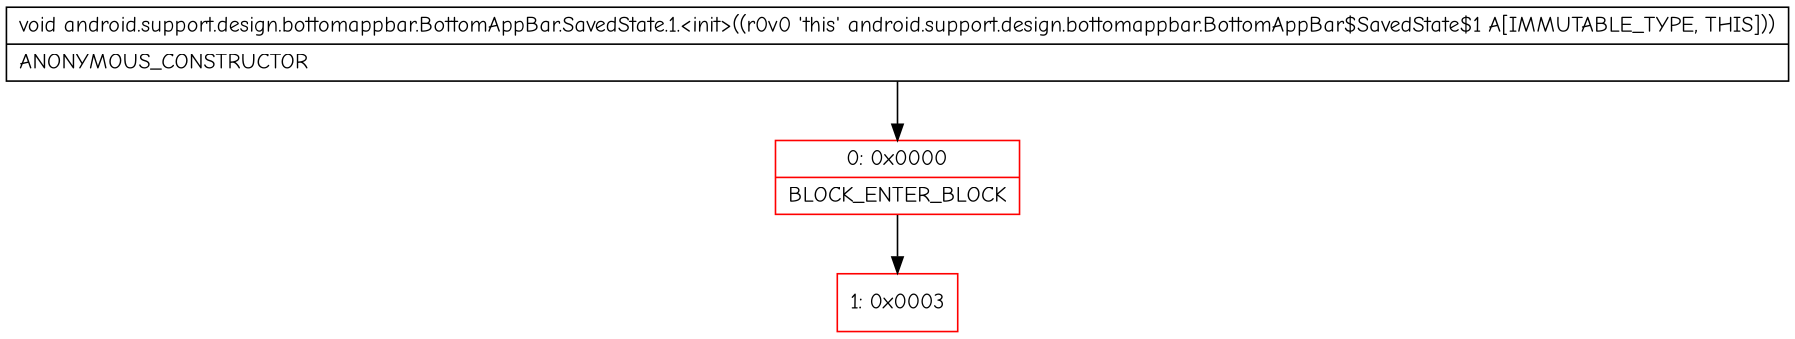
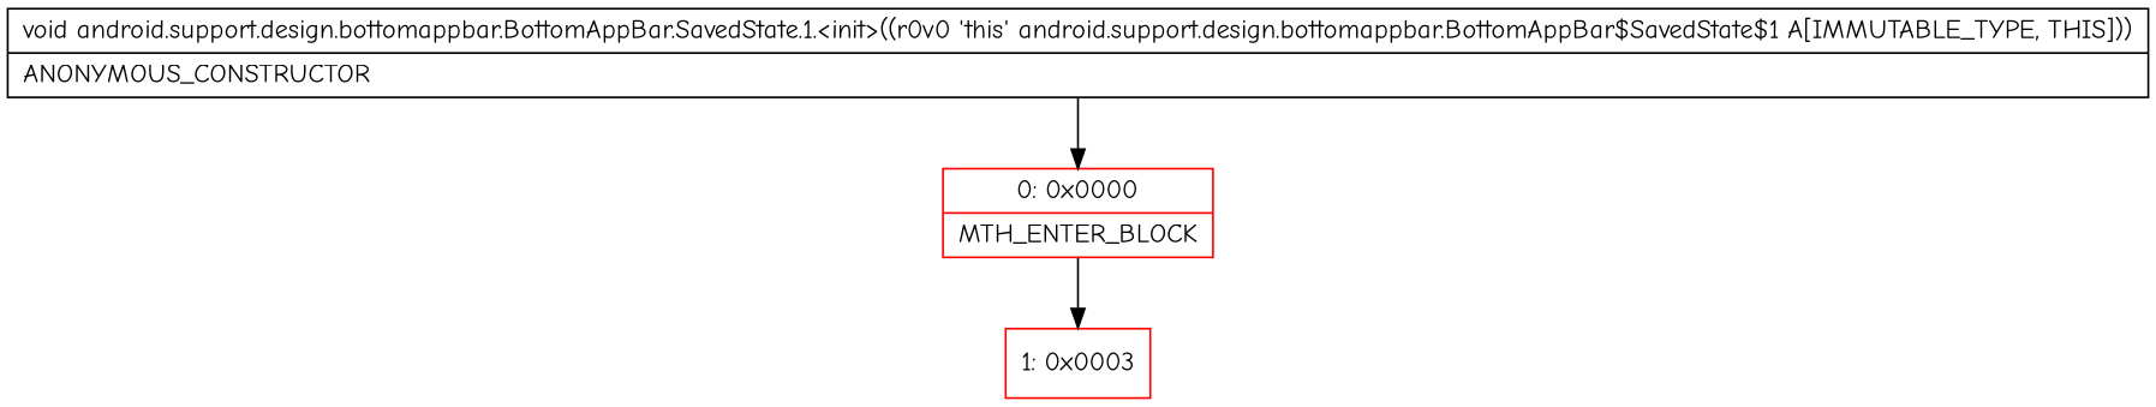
  digraph {
    fontname="Comic Neue"
    node [color=red shape=record fontname="Comic Neue"]
    edge [fontname="Comic Neue"]
-   n1 [label="{0\:\ 0x0000|BLOCK_ENTER_BLOCK\l}"]
+   n1 [label="{0\:\ 0x0000|MTH_ENTER_BLOCK\l}"]
    n2 [label="{1\:\ 0x0003}"]
    n3 [label="{void android.support.design.bottomappbar.BottomAppBar.SavedState.1.\<init\>((r0v0 'this' android.support.design.bottomappbar.BottomAppBar$SavedState$1 A[IMMUTABLE_TYPE, THIS]))  | ANONYMOUS_CONSTRUCTOR\l}" color=""]
    subgraph cluster_1 {
      label="R(0)"
    }
    n1 -> n2
    n3 -> n1
  }
